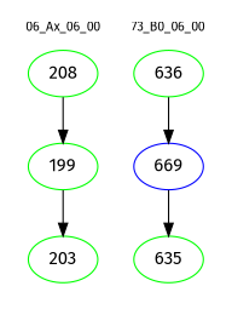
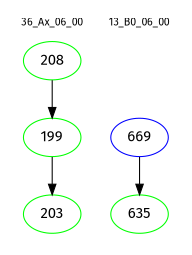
  digraph {
    fontname="Fira Sans"
    node [color=green fontname="Fira Sans"]
    edge [color=black fontname="Fira Sans"]
    n1 [label=208]
    n2 [label=199]
    n3 [label=203]
-   n4 [label=636]
    n5 [color=blue label=669]
    n6 [label=635]
    subgraph cluster_1 {
      color=white
      fontsize=10
-     label="06_Ax_06_00"
+     label="36_Ax_06_00"
      n1
      n2
      n3
    }
    subgraph cluster_2 {
      color=white
      fontsize=10
-     label="73_B0_06_00"
-     n4
+     label="13_B0_06_00"
      n5
      n6
    }
    n1 -> n2
    n2 -> n3
-   n4 -> n5
    n5 -> n6
  }
